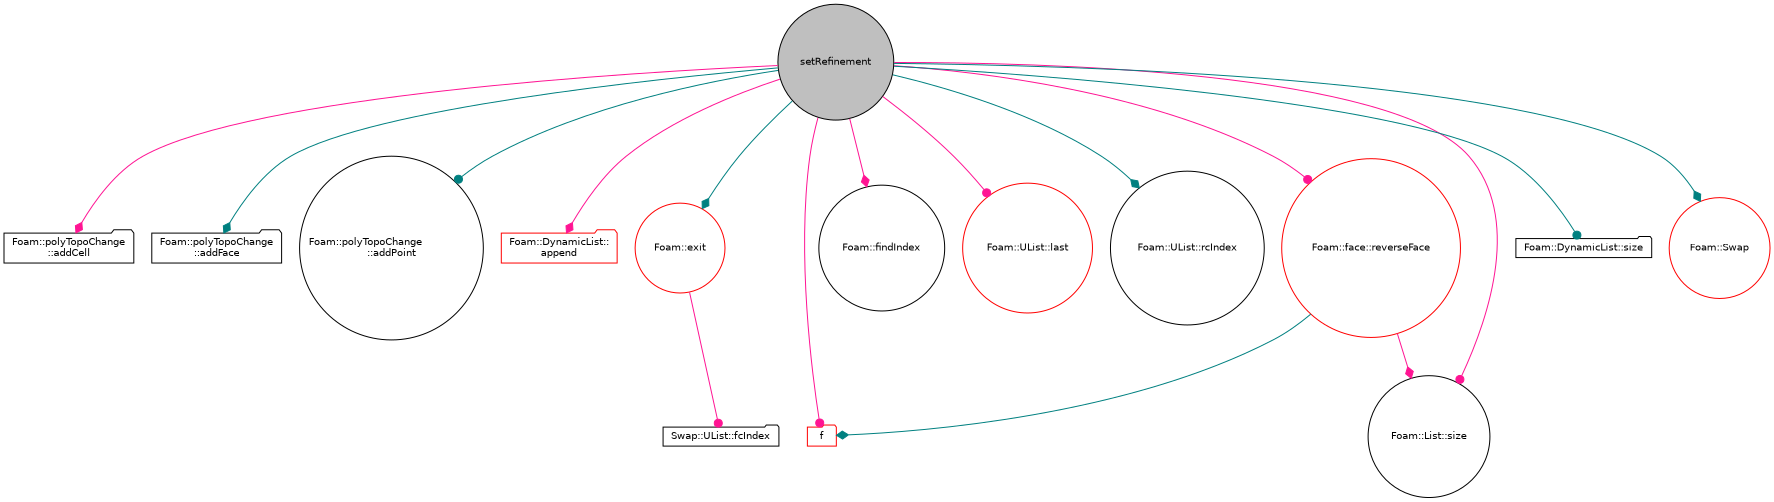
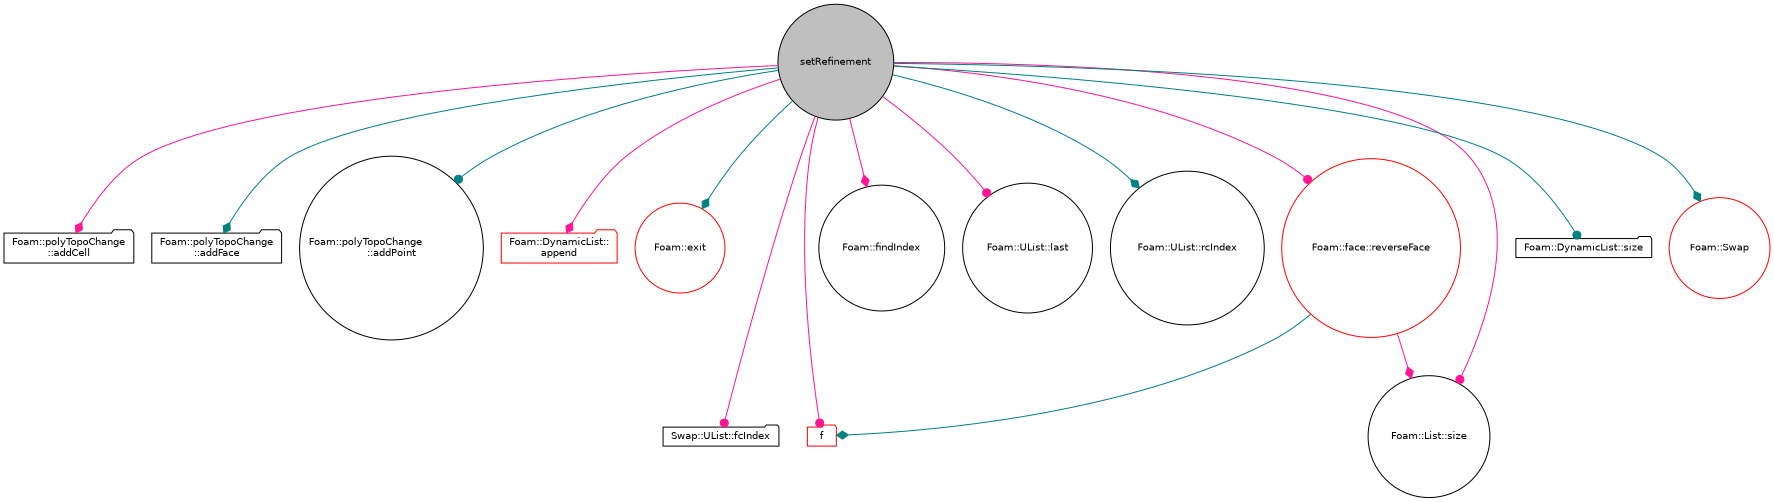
  digraph {
    rankdir=TB
    node [color=black fontname=Helvetica fontsize=10 shape=circle]
    edge [arrowhead=diamond color=deeppink fontname=Helvetica fontsize=10 labelfontname=Helvetica labelfontsize=10 style=solid]
    n1 [fillcolor=grey75 fontcolor=black height=0.2 label=setRefinement style=filled width=0.4]
    n2 [height=0.2 label="Foam::polyTopoChange\l::addCell" shape=folder width=0.4]
    n3 [height=0.2 label="Foam::polyTopoChange\l::addFace" shape=folder width=0.4]
    n4 [height=0.2 label="Foam::polyTopoChange\l::addPoint" width=0.4]
    n5 [color=red height=0.2 label="Foam::DynamicList::\lappend" shape=folder width=0.4]
    n6 [color=red height=0.2 label="Foam::exit" width=0.4]
    n7 [color=red height=0.2 label=f shape=folder width=0.4]
    n8 [height=0.2 label="Swap::UList::fcIndex" shape=folder width=0.4]
    n9 [height=0.2 label="Foam::findIndex" width=0.4]
-   n10 [color=red height=0.2 label="Foam::UList::last" width=0.4]
+   n10 [height=0.2 label="Foam::UList::last" width=0.4]
    n11 [height=0.2 label="Foam::UList::rcIndex" width=0.4]
    n12 [color=red height=0.2 label="Foam::face::reverseFace" width=0.4]
    n13 [height=0.2 label="Foam::List::size" width=0.4]
    n14 [height=0.2 label="Foam::DynamicList::size" shape=folder width=0.4]
    n15 [color=red height=0.2 label="Foam::Swap" width=0.4]
    n1 -> n2
    n1 -> n3 [color=teal]
    n1 -> n4 [arrowhead=dot color=teal]
    n1 -> n5
    n1 -> n6 [color=teal]
    n1 -> n7 [arrowhead=dot]
-   n6 -> n8 [arrowhead=dot]
+   n1 -> n8 [arrowhead=dot]
    n1 -> n9
    n1 -> n10 [arrowhead=dot]
    n1 -> n11 [color=teal]
    n1 -> n12 [arrowhead=dot]
    n1 -> n13 [arrowhead=dot]
    n1 -> n14 [arrowhead=dot color=teal]
    n1 -> n15 [color=teal]
    n12 -> n7 [color=teal]
    n12 -> n13
  }
